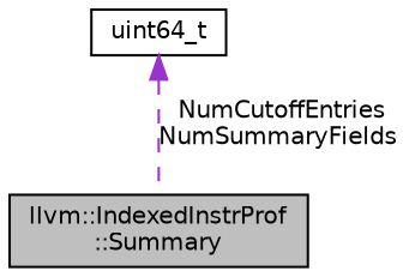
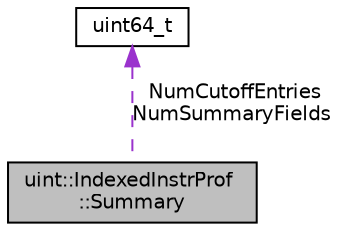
  digraph {
    node [color=black fontname=Helvetica fontsize=10 shape=box]
-   n1 [fillcolor=grey75 fontcolor=black height=0.2 label="llvm::IndexedInstrProf\l::Summary" style=filled width=0.4]
+   n1 [fillcolor=grey75 fontcolor=black height=0.2 label="uint::IndexedInstrProf\l::Summary" style=filled width=0.4]
    n2 [height=0.2 label=uint64_t width=0.4]
    n2 -> n1 [color=darkorchid3 dir=back fontname=Helvetica fontsize=10 label=" NumCutoffEntries\nNumSummaryFields" labelfontname=Helvetica labelfontsize=10 style=dashed]
  }
